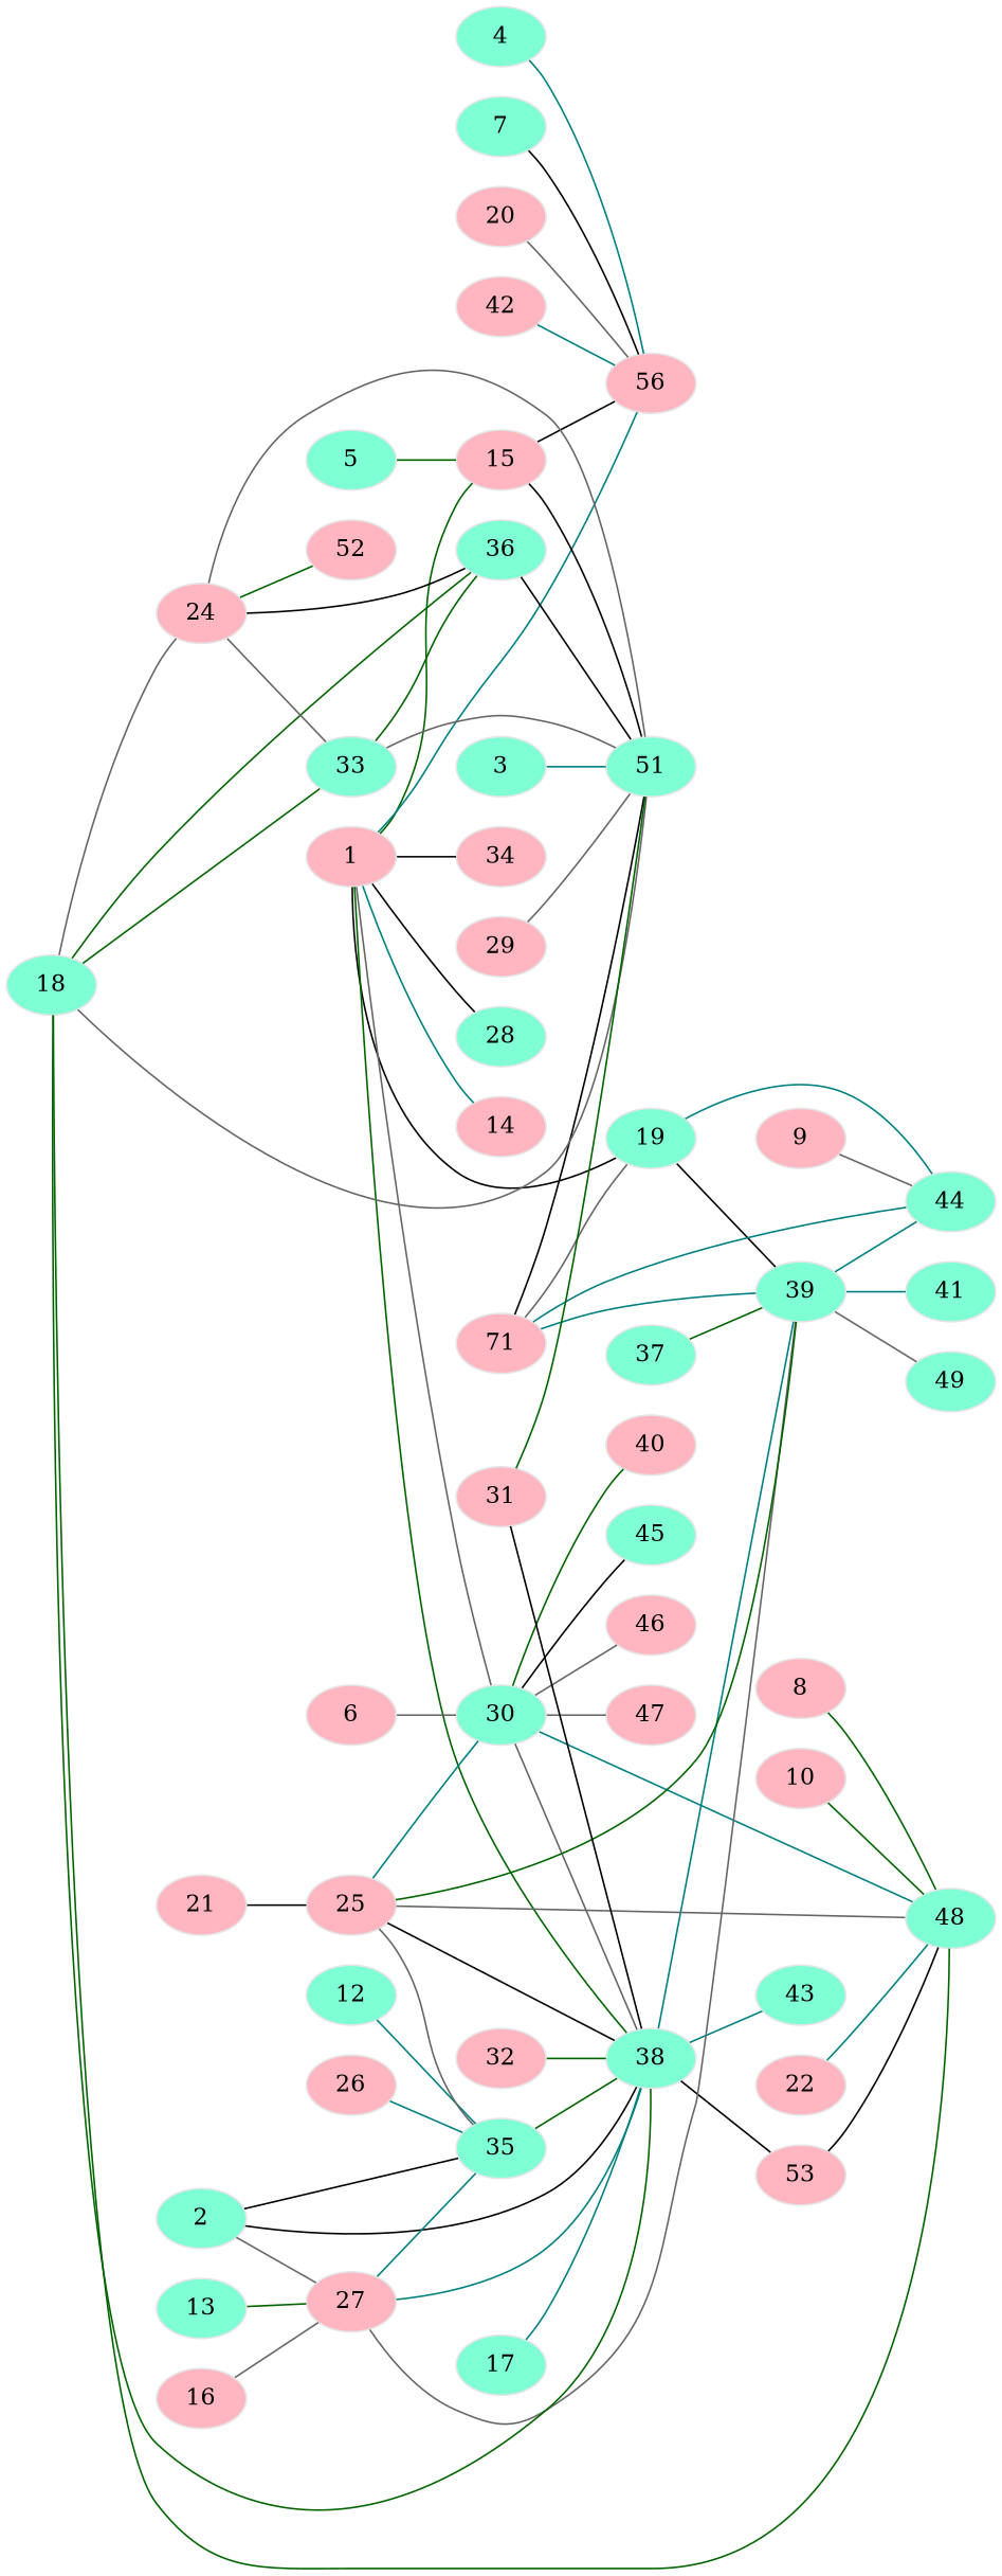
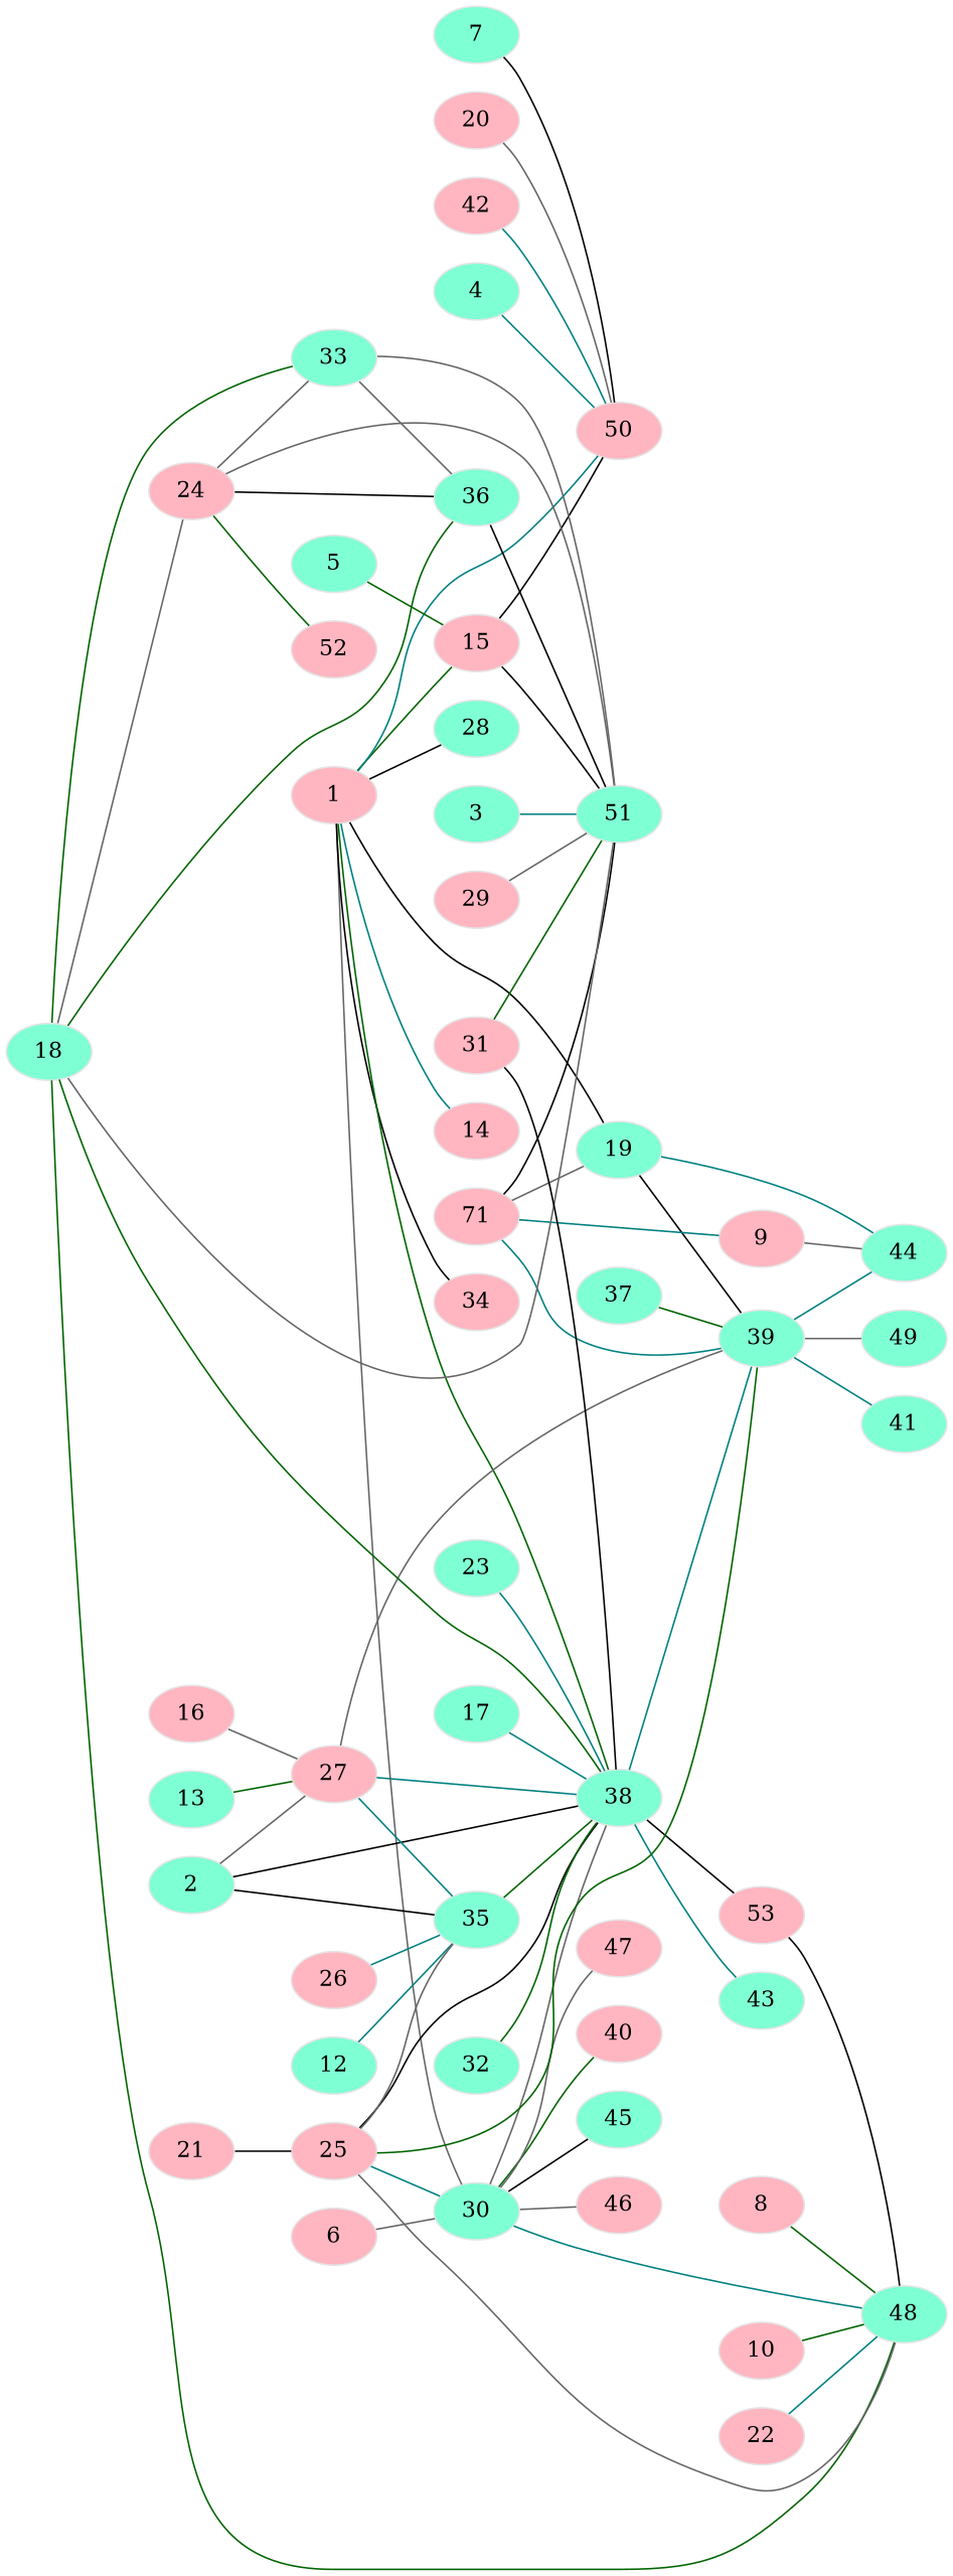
  graph {
    rankdir=LR
    node [color=gray90 fillcolor=lightpink style=filled]
    edge [color=teal weight=1.0]
    1
    14
    15
    19 [fillcolor=aquamarine]
    28 [fillcolor=aquamarine]
    30 [fillcolor=aquamarine]
    34
    38 [fillcolor=aquamarine]
-   50 [label=56]
+   50
    51 [fillcolor=aquamarine]
    44 [fillcolor=aquamarine]
    39 [fillcolor=aquamarine]
    48 [fillcolor=aquamarine]
    40
    45 [fillcolor=aquamarine]
    46
    47
    43 [fillcolor=aquamarine]
    53
    2 [fillcolor=aquamarine]
    27
    35 [fillcolor=aquamarine]
    3 [fillcolor=aquamarine]
    4 [fillcolor=aquamarine]
    5 [fillcolor=aquamarine]
    6
    7 [fillcolor=aquamarine]
    8
    9
    10
    n31 [label=71]
    41 [fillcolor=aquamarine]
    49 [fillcolor=aquamarine]
    12 [fillcolor=aquamarine]
    13 [fillcolor=aquamarine]
    16
    17 [fillcolor=aquamarine]
    18 [fillcolor=aquamarine]
    24
    33 [fillcolor=aquamarine]
    36 [fillcolor=aquamarine]
    52
    20
    21
    25
    22
+   23 [fillcolor=aquamarine]
    26
    29
    31
-   32
+   32 [fillcolor=aquamarine]
    37 [fillcolor=aquamarine]
    42
    1 -- 14
    1 -- 15 [color=darkgreen weight=3.0]
    1 -- 19 [color=black]
    1 -- 28 [color=black]
    1 -- 30 [color=gray40]
    1 -- 34 [color=black]
    1 -- 38 [color=darkgreen]
    1 -- 50 [weight=3.0]
    15 -- 50 [color=black]
    15 -- 51 [color=black]
    19 -- 44
    19 -- 39 [color=black weight=2.0]
    30 -- 38 [color=gray40]
    30 -- 48 [weight=2.0]
    30 -- 40 [color=darkgreen]
    30 -- 45 [color=black]
    30 -- 46 [color=gray40]
    30 -- 47 [color=gray40]
    38 -- 39
    38 -- 43
    38 -- 53 [color=black]
    39 -- 44 [weight=2.0]
    39 -- 41
    39 -- 49 [color=gray40]
    53 -- 48 [color=black weight=2.0]
    2 -- 38 [color=black]
    2 -- 27 [color=gray40 weight=2.0]
    2 -- 35 [color=black]
    27 -- 38 [weight=2.0]
    27 -- 39 [color=gray40]
    27 -- 35 [weight=2.0]
    35 -- 38 [color=darkgreen]
    3 -- 51
    4 -- 50
    5 -- 15 [color=darkgreen]
    6 -- 30 [color=gray40]
    7 -- 50 [color=black]
    8 -- 48 [color=darkgreen]
    9 -- 44 [color=gray40]
    10 -- 48 [color=darkgreen]
    n31 -- 19 [color=gray40]
    n31 -- 51 [color=black]
-   n31 -- 44
+   n31 -- 9
    n31 -- 39 [weight=2.0]
    12 -- 35
    13 -- 27 [color=darkgreen]
    16 -- 27 [color=gray40]
    17 -- 38
    18 -- 38 [color=darkgreen]
    18 -- 51 [color=gray40]
    18 -- 48 [color=darkgreen]
    18 -- 24 [color=gray40]
    18 -- 33 [color=darkgreen]
    18 -- 36 [color=darkgreen]
    24 -- 51 [color=gray40]
    24 -- 33 [color=gray40]
    24 -- 36 [color=black]
    24 -- 52 [color=darkgreen]
    33 -- 51 [color=gray40]
-   33 -- 36 [color=darkgreen]
+   33 -- 36 [color=gray40]
    36 -- 51 [color=black]
    20 -- 50 [color=gray40]
    21 -- 25 [color=black]
    25 -- 30
    25 -- 38 [color=black]
    25 -- 39 [color=darkgreen]
    25 -- 48 [color=gray40 weight=2.0]
    25 -- 35 [color=gray40]
    22 -- 48
+   23 -- 38
    26 -- 35
    29 -- 51 [color=gray40]
    31 -- 38 [color=black]
    31 -- 51 [color=darkgreen]
    32 -- 38 [color=darkgreen weight=2.0]
    37 -- 39 [color=darkgreen]
    42 -- 50
  }
